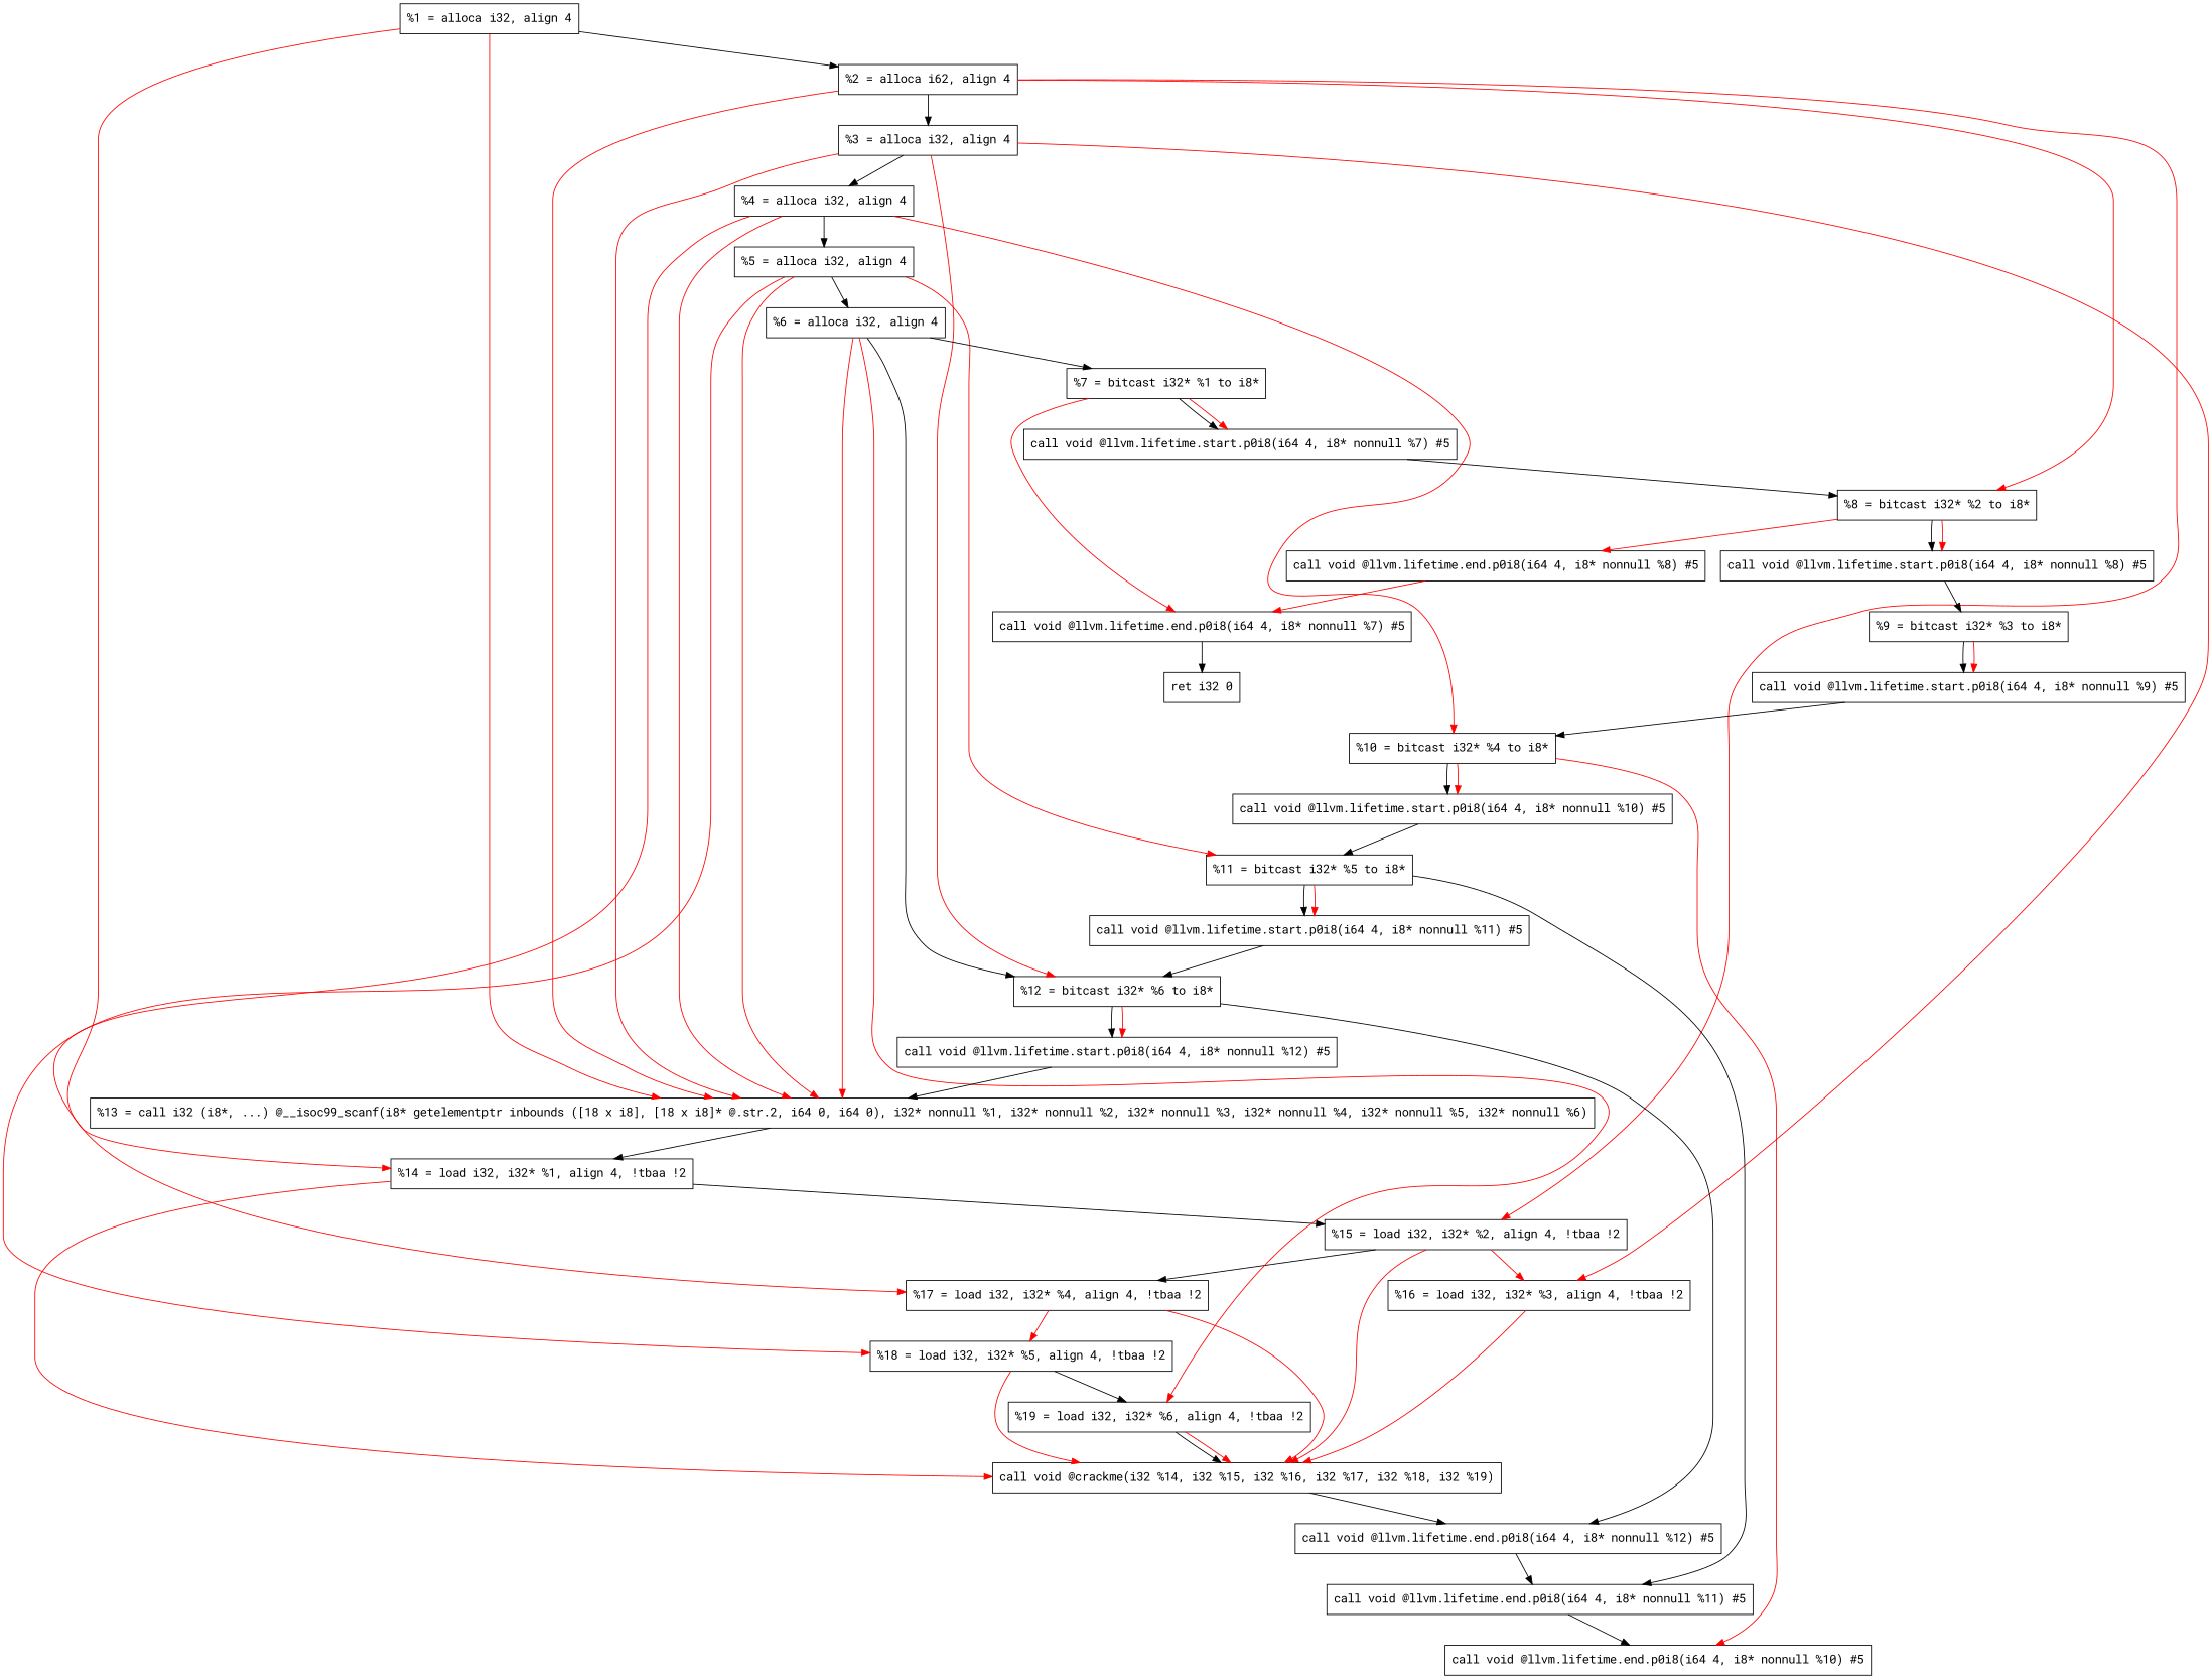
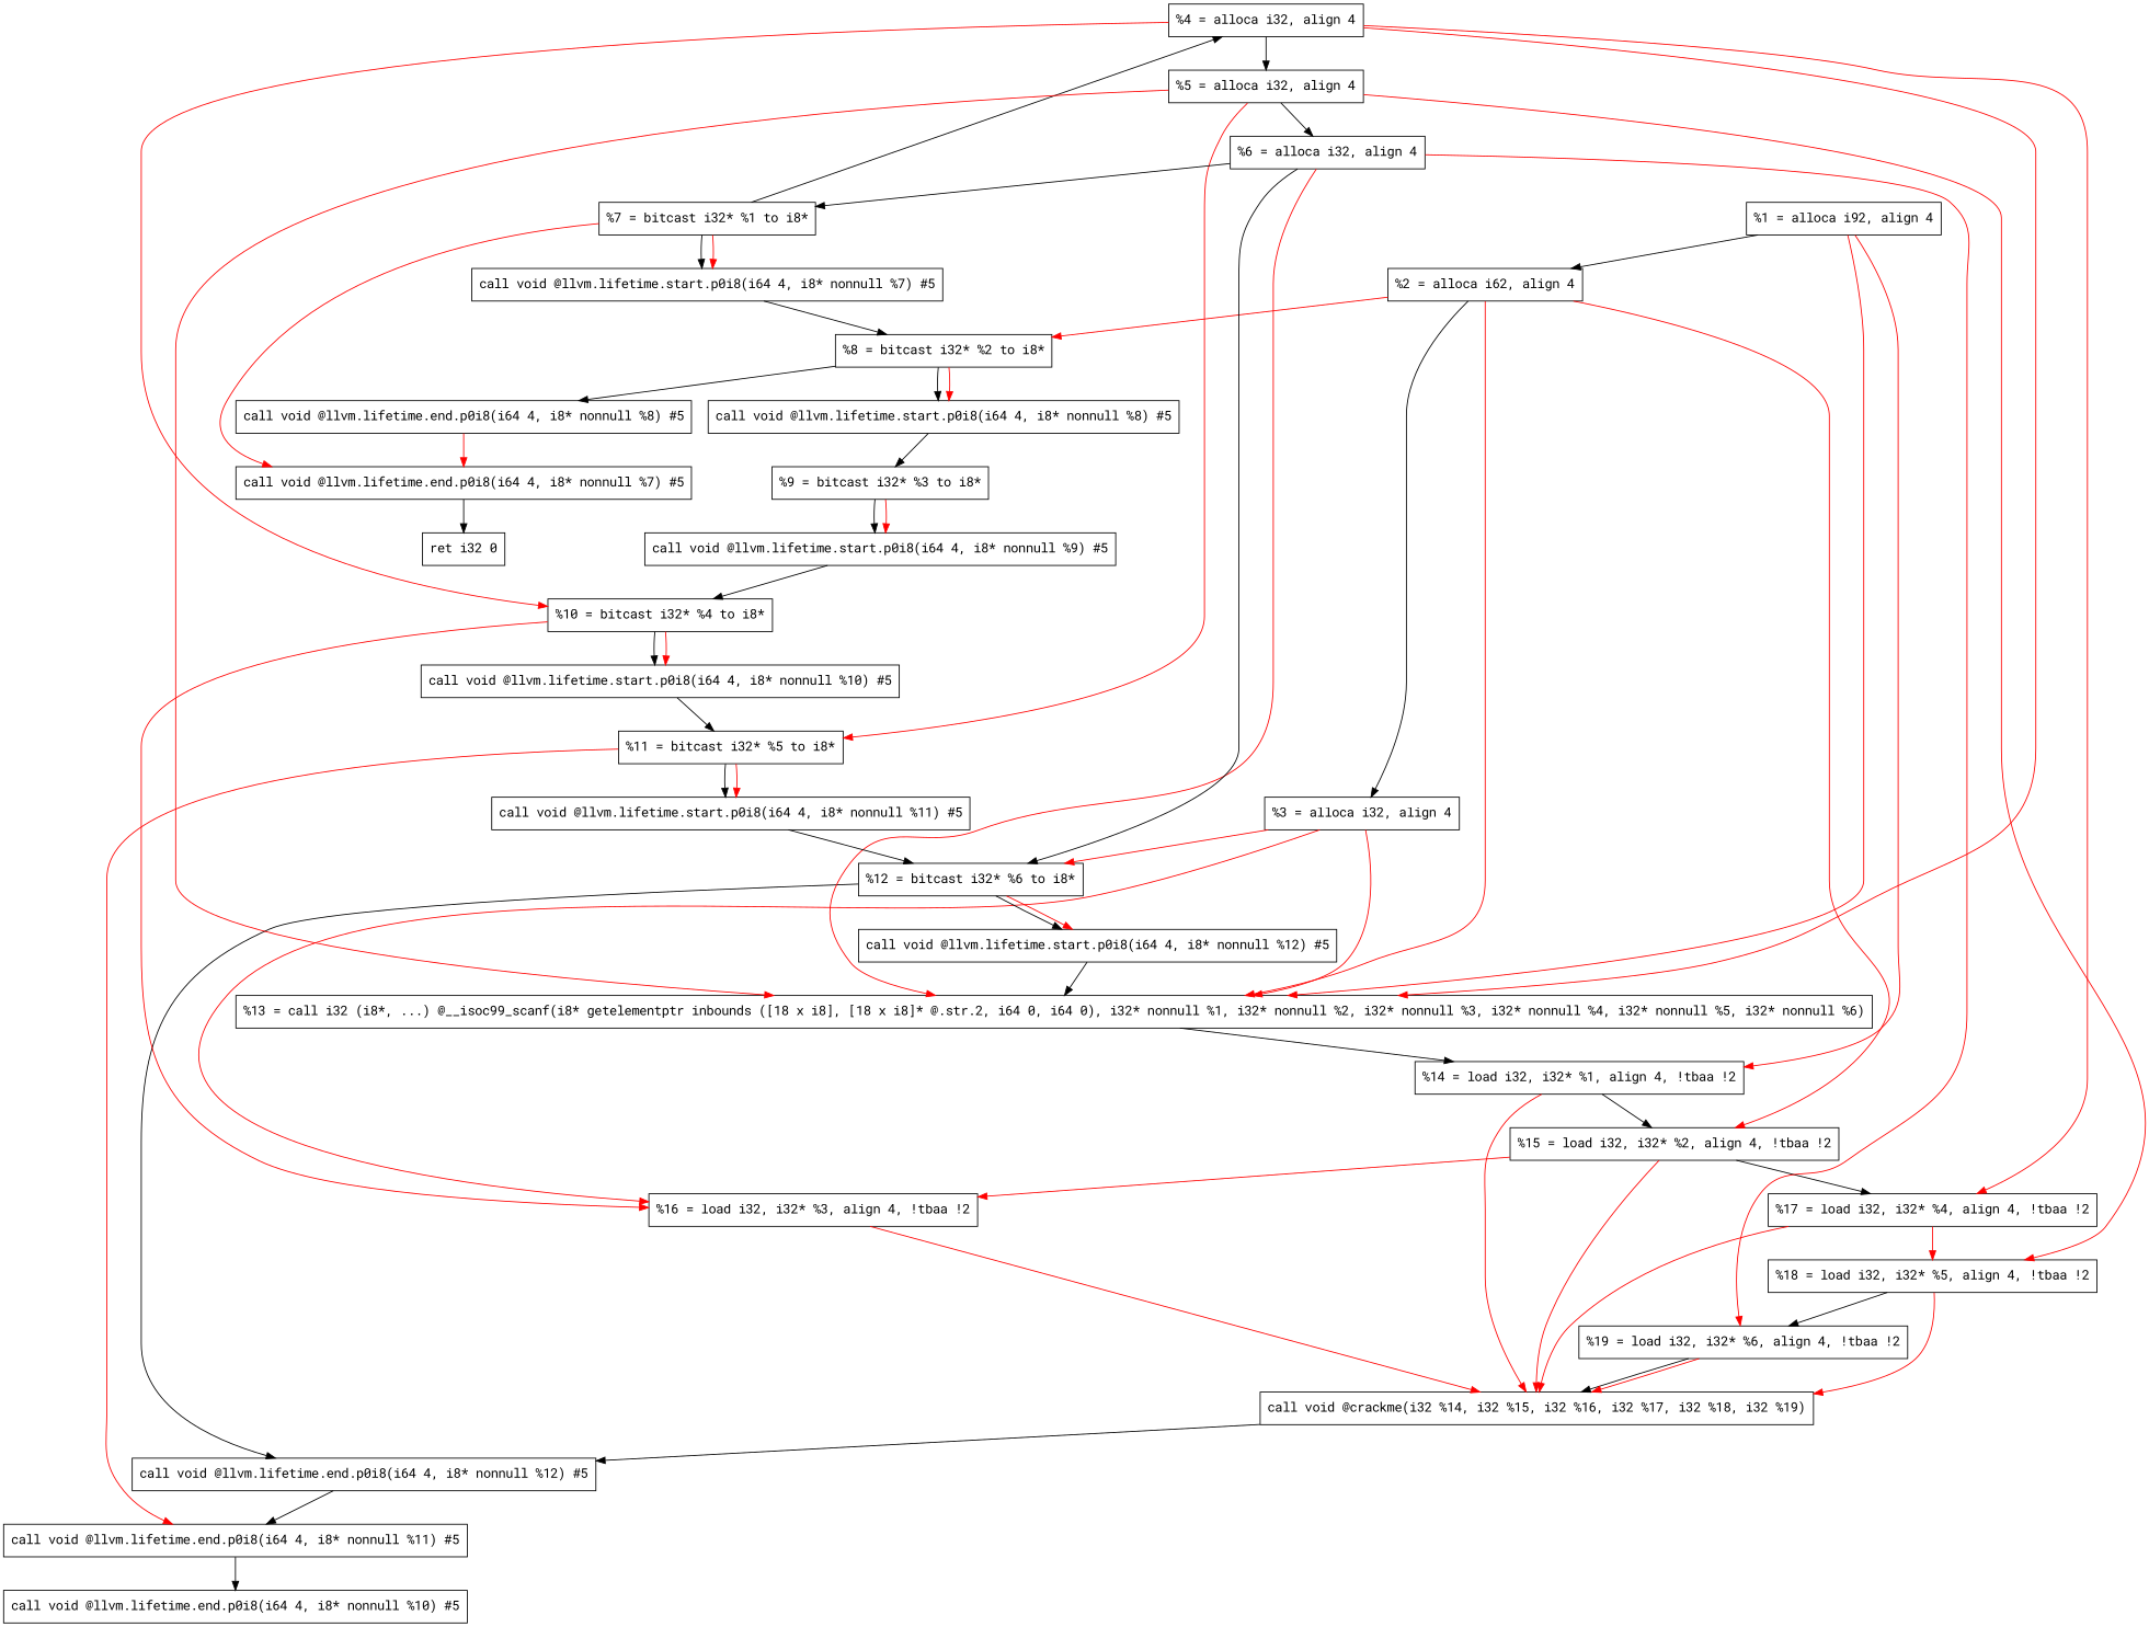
  digraph {
    fontname="Roboto Mono"
    node [fontname="Roboto Mono" shape=record]
    edge [fontname="Roboto Mono" color=red]
-   n1 [label="  %1 = alloca i32, align 4"]
+   n1 [label="%1 = alloca i92, align 4"]
    n2 [label="%2 = alloca i62, align 4"]
    n3 [label="  %13 = call i32 (i8*, ...) @__isoc99_scanf(i8* getelementptr inbounds ([18 x i8], [18 x i8]* @.str.2, i64 0, i64 0), i32* nonnull %1, i32* nonnull %2, i32* nonnull %3, i32* nonnull %4, i32* nonnull %5, i32* nonnull %6)"]
    n4 [label="  %14 = load i32, i32* %1, align 4, !tbaa !2"]
    n5 [label="  %3 = alloca i32, align 4"]
    n6 [label="  %8 = bitcast i32* %2 to i8*"]
    n7 [label="  %15 = load i32, i32* %2, align 4, !tbaa !2"]
    n8 [label="  %7 = bitcast i32* %1 to i8*"]
    n9 [label="  call void @llvm.lifetime.start.p0i8(i64 4, i8* nonnull %7) #5"]
    n10 [label="  call void @llvm.lifetime.end.p0i8(i64 4, i8* nonnull %7) #5"]
    n11 [label="  call void @crackme(i32 %14, i32 %15, i32 %16, i32 %17, i32 %18, i32 %19)"]
    n12 [label="  %4 = alloca i32, align 4"]
    n13 [label="  %16 = load i32, i32* %3, align 4, !tbaa !2"]
    n14 [label="  %12 = bitcast i32* %6 to i8*"]
    n15 [label="  call void @llvm.lifetime.start.p0i8(i64 4, i8* nonnull %8) #5"]
    n16 [label="  call void @llvm.lifetime.end.p0i8(i64 4, i8* nonnull %8) #5"]
    n17 [label="  %17 = load i32, i32* %4, align 4, !tbaa !2"]
    n18 [label="  %5 = alloca i32, align 4"]
    n19 [label="  %10 = bitcast i32* %4 to i8*"]
    n20 [label="  %9 = bitcast i32* %3 to i8*"]
    n21 [label="  call void @llvm.lifetime.start.p0i8(i64 4, i8* nonnull %9) #5"]
    n22 [label="  %6 = alloca i32, align 4"]
    n23 [label="  %11 = bitcast i32* %5 to i8*"]
    n24 [label="  %18 = load i32, i32* %5, align 4, !tbaa !2"]
    n25 [label="  call void @llvm.lifetime.start.p0i8(i64 4, i8* nonnull %10) #5"]
    n26 [label="  call void @llvm.lifetime.end.p0i8(i64 4, i8* nonnull %10) #5"]
    n27 [label="  %19 = load i32, i32* %6, align 4, !tbaa !2"]
    n28 [label="  call void @llvm.lifetime.start.p0i8(i64 4, i8* nonnull %11) #5"]
    n29 [label="  call void @llvm.lifetime.end.p0i8(i64 4, i8* nonnull %11) #5"]
    n30 [label="  call void @llvm.lifetime.start.p0i8(i64 4, i8* nonnull %12) #5"]
    n31 [label="  call void @llvm.lifetime.end.p0i8(i64 4, i8* nonnull %12) #5"]
    n32 [label="  ret i32 0"]
    n1 -> n2 [color=""]
    n1 -> n3
    n1 -> n4
    n2 -> n3
    n2 -> n5 [color=""]
    n2 -> n6
    n2 -> n7
    n3 -> n4 [color=""]
    n4 -> n7 [color=""]
    n4 -> n11
    n5 -> n3
-   n5 -> n12 [color=""]
+   n8 -> n12 [color=""]
    n5 -> n13
    n5 -> n14
    n6 -> n15 [color=""]
    n6 -> n15
-   n6 -> n16
+   n6 -> n16 [color=black]
    n7 -> n11
    n7 -> n13
    n7 -> n17 [color=""]
    n8 -> n9 [color=""]
    n8 -> n9
    n8 -> n10
    n9 -> n6 [color=""]
    n10 -> n32 [color=""]
    n11 -> n31 [color=""]
    n12 -> n3
    n12 -> n17
    n12 -> n18 [color=""]
    n12 -> n19
    n13 -> n11
    n14 -> n30 [color=""]
    n14 -> n30
    n14 -> n31 [color=black]
    n15 -> n20 [color=""]
    n16 -> n10
    n17 -> n11
    n17 -> n24
    n18 -> n3
    n18 -> n22 [color=""]
    n18 -> n23
    n18 -> n24
    n19 -> n25 [color=""]
    n19 -> n25
-   n19 -> n26
+   n19 -> n13
    n20 -> n21 [color=""]
    n20 -> n21
    n21 -> n19 [color=""]
    n22 -> n3
    n22 -> n8 [color=""]
    n22 -> n14 [color=black]
    n22 -> n27
    n23 -> n28 [color=""]
    n23 -> n28
-   n23 -> n29 [color=black]
+   n23 -> n29
    n24 -> n11
    n24 -> n27 [color=""]
    n25 -> n23 [color=""]
    n27 -> n11 [color=""]
    n27 -> n11
    n28 -> n14 [color=""]
    n29 -> n26 [color=""]
    n30 -> n3 [color=""]
    n31 -> n29 [color=""]
  }
